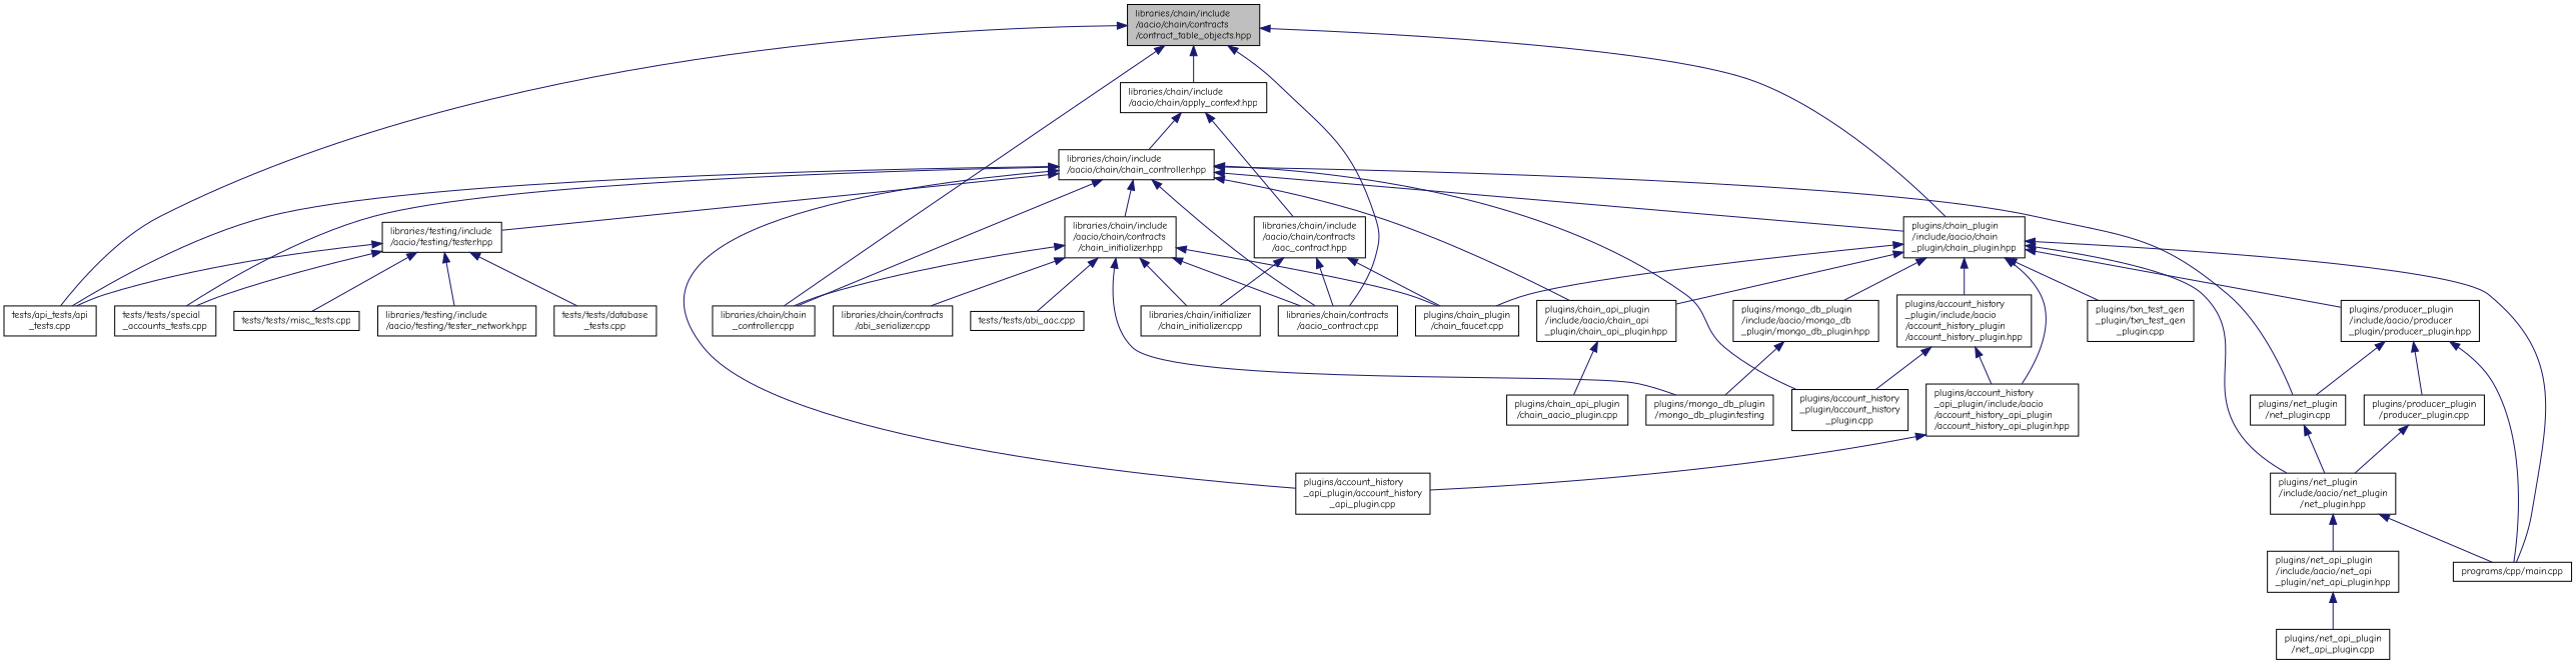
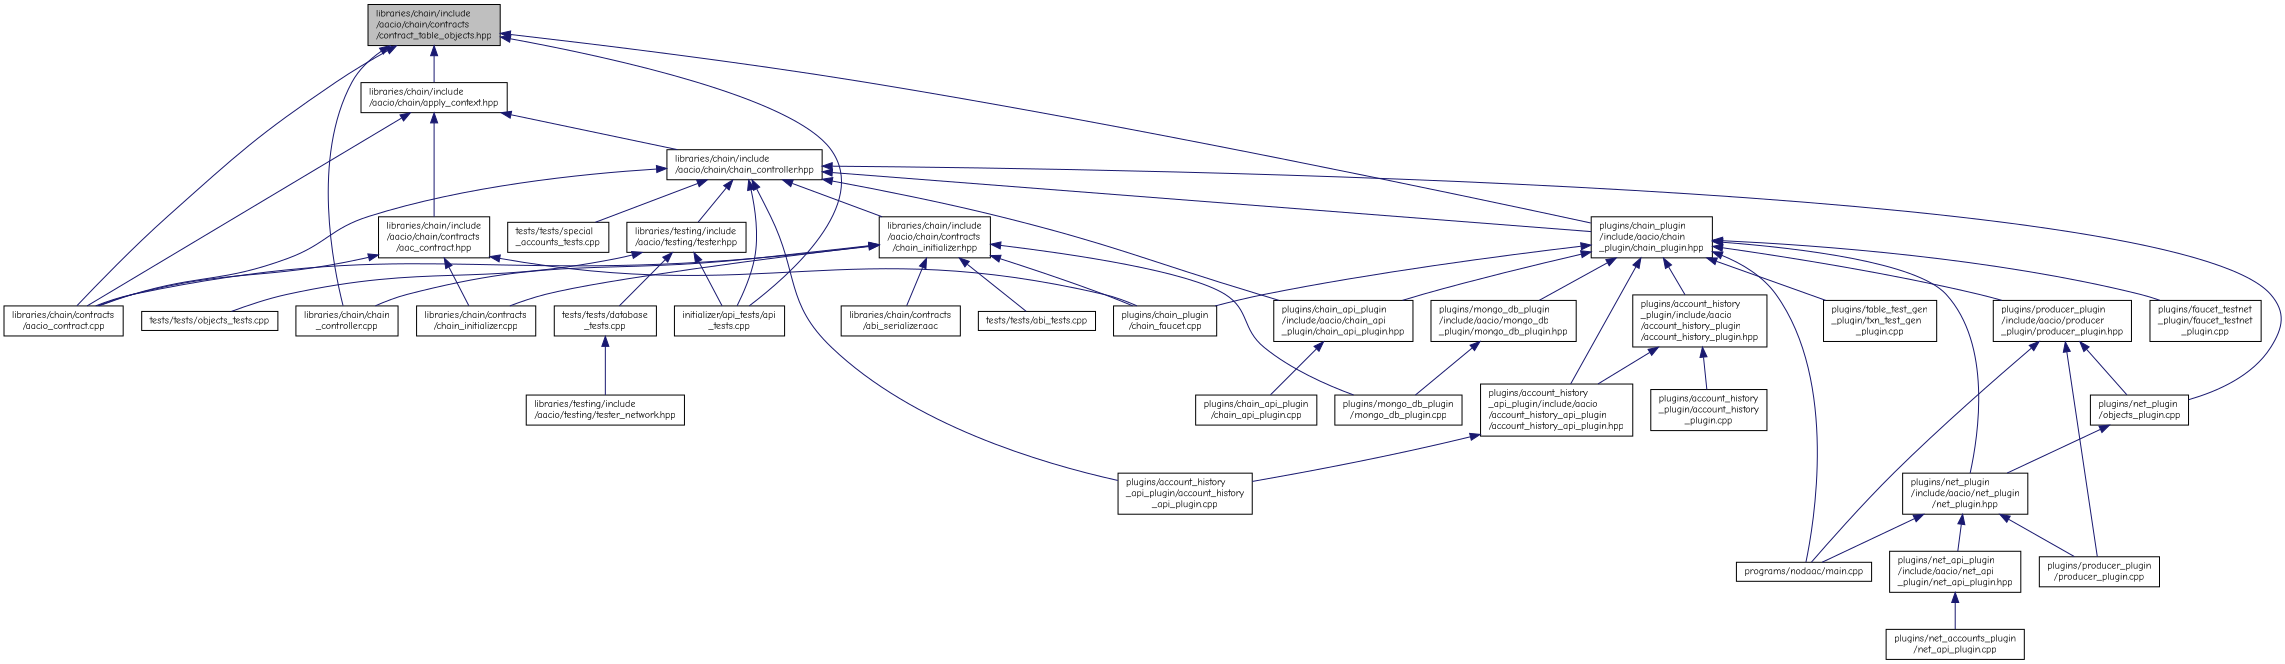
  digraph {
    fontname="Comic Neue"
    node [color=black fillcolor=white fontname="Comic Neue" fontsize=10 shape=record style=filled]
    edge [color=midnightblue dir=back fontname="Comic Neue" fontsize=10 labelfontname=Helvetica labelfontsize=10 style=solid]
    n1 [fillcolor=grey75 fontcolor=black height=0.2 label="libraries/chain/include\l/aacio/chain/contracts\l/contract_table_objects.hpp" width=0.4]
    n2 [height=0.2 label="libraries/chain/chain\l_controller.cpp" width=0.4]
    n3 [height=0.2 label="libraries/chain/contracts\l/aacio_contract.cpp" width=0.4]
    n4 [height=0.2 label="libraries/chain/include\l/aacio/chain/apply_context.hpp" width=0.4]
-   n5 [height=0.2 label="tests/api_tests/api\l_tests.cpp" width=0.4]
+   n5 [height=0.2 label="initializer/api_tests/api\l_tests.cpp" width=0.4]
    n6 [height=0.2 label="plugins/chain_plugin\l/include/aacio/chain\l_plugin/chain_plugin.hpp" width=0.4]
    n7 [height=0.2 label="libraries/chain/include\l/aacio/chain/chain_controller.hpp" width=0.4]
    n8 [height=0.2 label="libraries/chain/include\l/aacio/chain/contracts\l/aac_contract.hpp" width=0.4]
    n9 [height=0.2 label="plugins/chain_api_plugin\l/include/aacio/chain_api\l_plugin/chain_api_plugin.hpp" width=0.4]
    n10 [height=0.2 label="plugins/chain_plugin\l/chain_faucet.cpp" width=0.4]
    n11 [height=0.2 label="plugins/account_history\l_api_plugin/include/aacio\l/account_history_api_plugin\l/account_history_api_plugin.hpp" width=0.4]
    n12 [height=0.2 label="plugins/account_history\l_plugin/include/aacio\l/account_history_plugin\l/account_history_plugin.hpp" width=0.4]
+   n13 [height=0.2 label="plugins/faucet_testnet\l_plugin/faucet_testnet\l_plugin.cpp" width=0.4]
    n14 [height=0.2 label="plugins/mongo_db_plugin\l/include/aacio/mongo_db\l_plugin/mongo_db_plugin.hpp" width=0.4]
    n15 [height=0.2 label="plugins/net_plugin\l/include/aacio/net_plugin\l/net_plugin.hpp" width=0.4]
-   n16 [height=0.2 label="programs/cpp/main.cpp" width=0.4]
+   n16 [height=0.2 label="programs/nodaac/main.cpp" width=0.4]
    n17 [height=0.2 label="plugins/producer_plugin\l/include/aacio/producer\l_plugin/producer_plugin.hpp" width=0.4]
-   n18 [height=0.2 label="plugins/txn_test_gen\l_plugin/txn_test_gen\l_plugin.cpp" width=0.4]
+   n18 [height=0.2 label="plugins/table_test_gen\l_plugin/txn_test_gen\l_plugin.cpp" width=0.4]
    n19 [height=0.2 label="libraries/chain/include\l/aacio/chain/contracts\l/chain_initializer.hpp" width=0.4]
    n20 [height=0.2 label="libraries/testing/include\l/aacio/testing/tester.hpp" width=0.4]
    n21 [height=0.2 label="tests/tests/special\l_accounts_tests.cpp" width=0.4]
    n22 [height=0.2 label="plugins/account_history\l_api_plugin/account_history\l_api_plugin.cpp" width=0.4]
    n23 [height=0.2 label="plugins/account_history\l_plugin/account_history\l_plugin.cpp" width=0.4]
-   n24 [height=0.2 label="plugins/net_plugin\l/net_plugin.cpp" width=0.4]
-   n25 [height=0.2 label="libraries/chain/initializer\l/chain_initializer.cpp" width=0.4]
-   n26 [height=0.2 label="libraries/chain/contracts\l/abi_serializer.cpp" width=0.4]
-   n27 [height=0.2 label="plugins/mongo_db_plugin\l/mongo_db_plugin.testing" width=0.4]
-   n28 [height=0.2 label="tests/tests/abi_aac.cpp" width=0.4]
+   n24 [height=0.2 label="plugins/net_plugin\l/objects_plugin.cpp" width=0.4]
+   n25 [height=0.2 label="libraries/chain/contracts\l/chain_initializer.cpp" width=0.4]
+   n26 [height=0.2 label="libraries/chain/contracts\l/abi_serializer.aac" width=0.4]
+   n27 [height=0.2 label="plugins/mongo_db_plugin\l/mongo_db_plugin.cpp" width=0.4]
+   n28 [height=0.2 label="tests/tests/abi_tests.cpp" width=0.4]
    n29 [height=0.2 label="libraries/testing/include\l/aacio/testing/tester_network.hpp" width=0.4]
    n30 [height=0.2 label="tests/tests/database\l_tests.cpp" width=0.4]
-   n31 [height=0.2 label="tests/tests/misc_tests.cpp" width=0.4]
-   n32 [height=0.2 label="plugins/chain_api_plugin\l/chain_aacio_plugin.cpp" width=0.4]
+   n31 [height=0.2 label="tests/tests/objects_tests.cpp" width=0.4]
+   n32 [height=0.2 label="plugins/chain_api_plugin\l/chain_api_plugin.cpp" width=0.4]
    n33 [height=0.2 label="plugins/net_api_plugin\l/include/aacio/net_api\l_plugin/net_api_plugin.hpp" width=0.4]
    n34 [height=0.2 label="plugins/producer_plugin\l/producer_plugin.cpp" width=0.4]
-   n35 [height=0.2 label="plugins/net_api_plugin\l/net_api_plugin.cpp" width=0.4]
+   n35 [height=0.2 label="plugins/net_accounts_plugin\l/net_api_plugin.cpp" width=0.4]
    n1 -> n2
    n1 -> n3
    n1 -> n4
    n1 -> n5
    n1 -> n6
+   n4 -> n3
    n4 -> n7
    n4 -> n8
    n6 -> n9
    n6 -> n10
    n6 -> n11
    n6 -> n12
+   n6 -> n13
    n6 -> n14
    n6 -> n15
    n6 -> n16
    n6 -> n17
    n6 -> n18
-   n7 -> n2
    n7 -> n3
    n7 -> n5
    n7 -> n6
    n7 -> n9
    n7 -> n19
    n7 -> n20
    n7 -> n21
    n7 -> n22
-   n7 -> n23
    n7 -> n24
    n8 -> n3
    n8 -> n10
    n8 -> n25
    n9 -> n32
    n11 -> n22
    n12 -> n11
    n12 -> n23
    n14 -> n27
    n15 -> n16
    n15 -> n33
-   n34 -> n15
+   n15 -> n34
    n17 -> n16
    n17 -> n24
    n17 -> n34
    n19 -> n2
    n19 -> n3
    n19 -> n10
    n19 -> n25
    n19 -> n26
    n19 -> n27
    n19 -> n28
    n20 -> n5
-   n20 -> n21
-   n20 -> n29
+   n30 -> n29
    n20 -> n30
    n20 -> n31
    n24 -> n15
    n33 -> n35
  }
